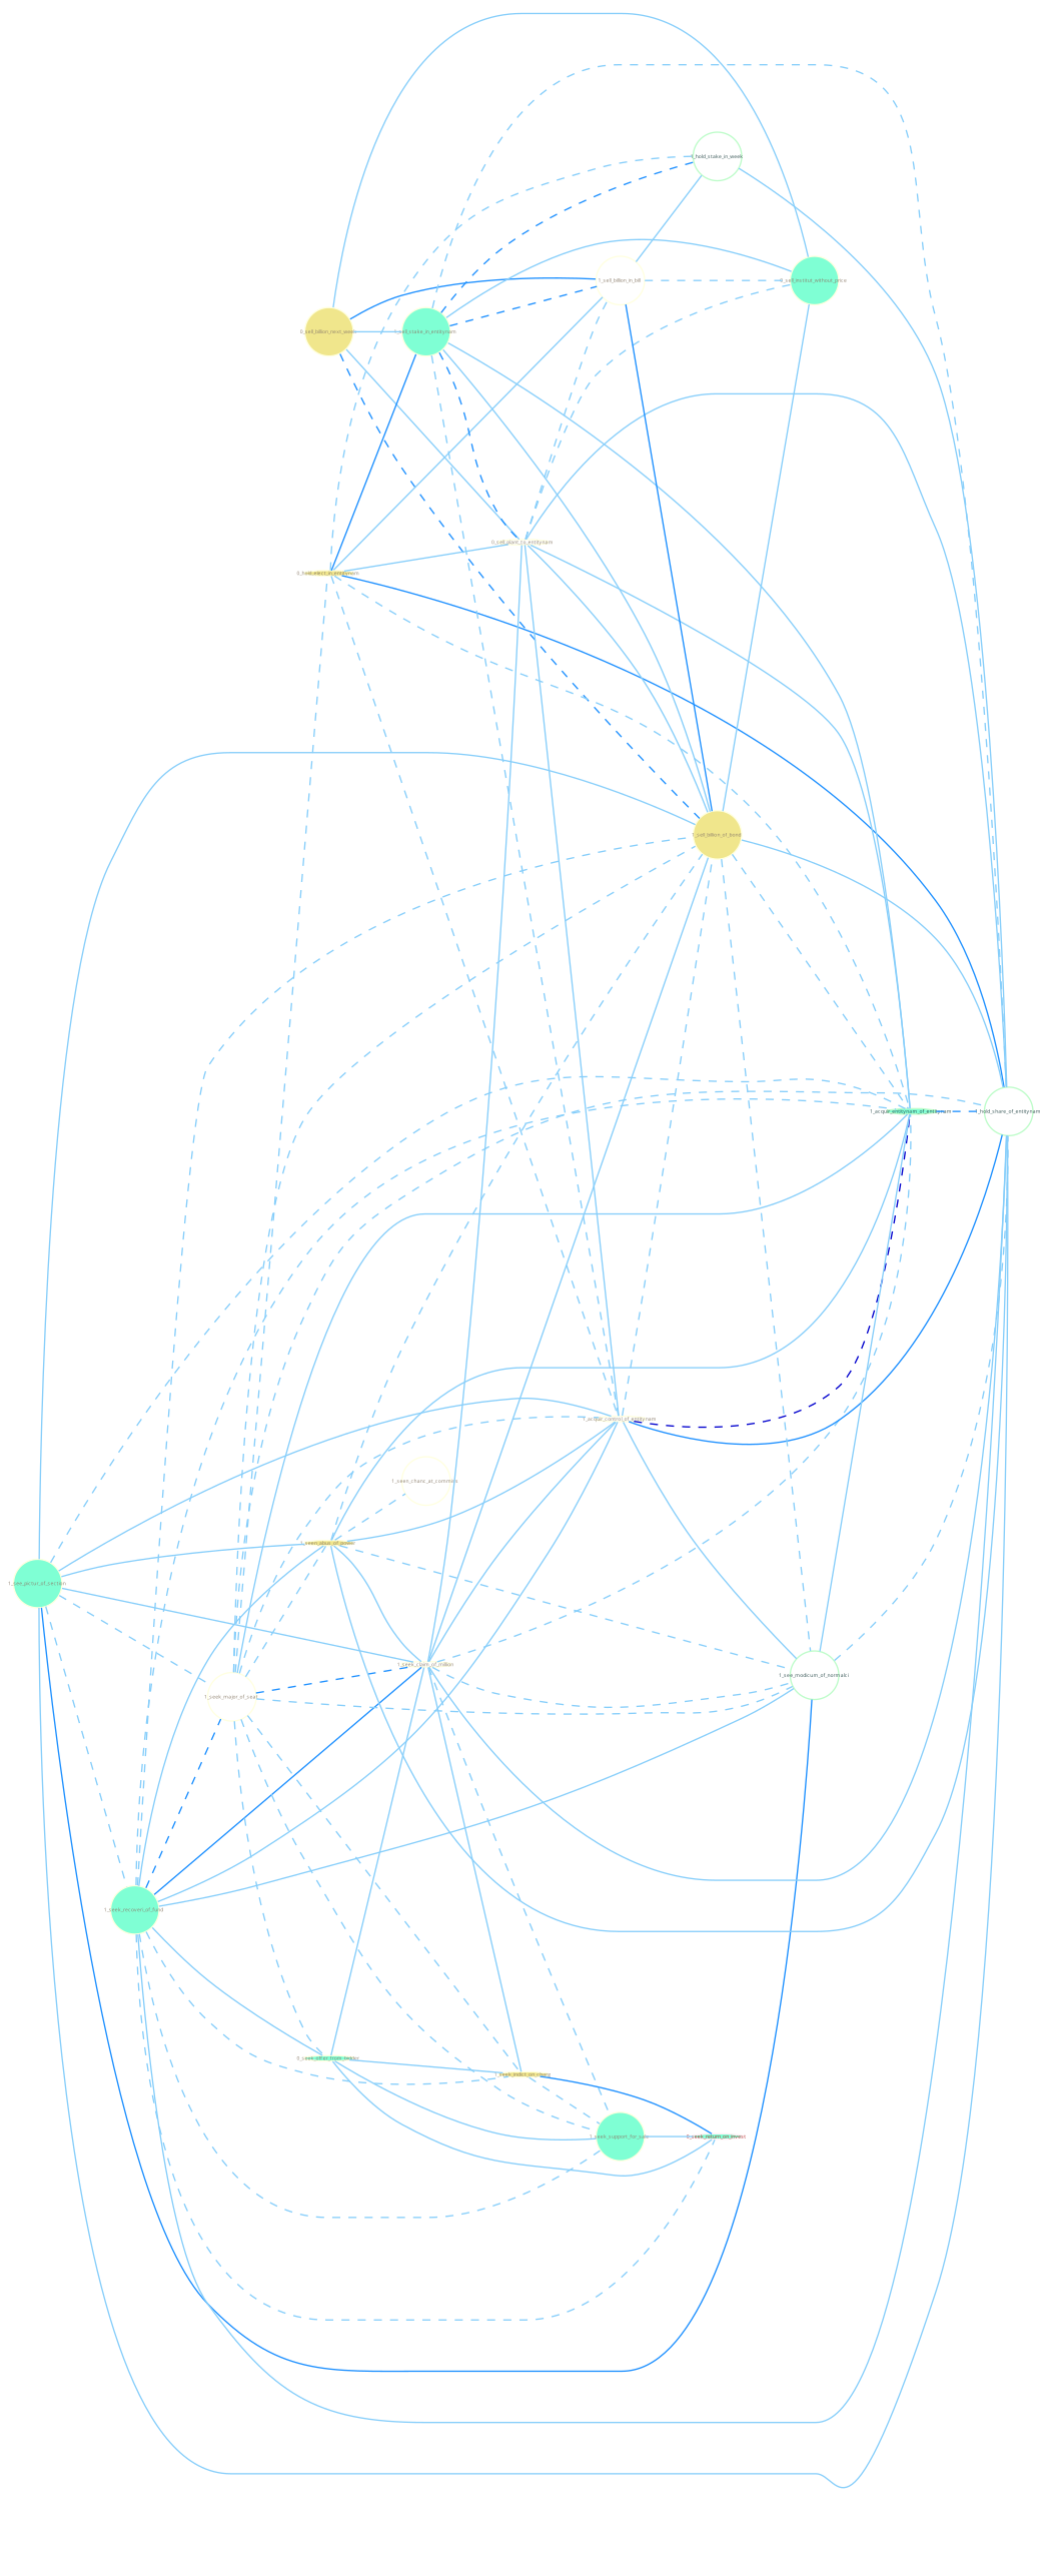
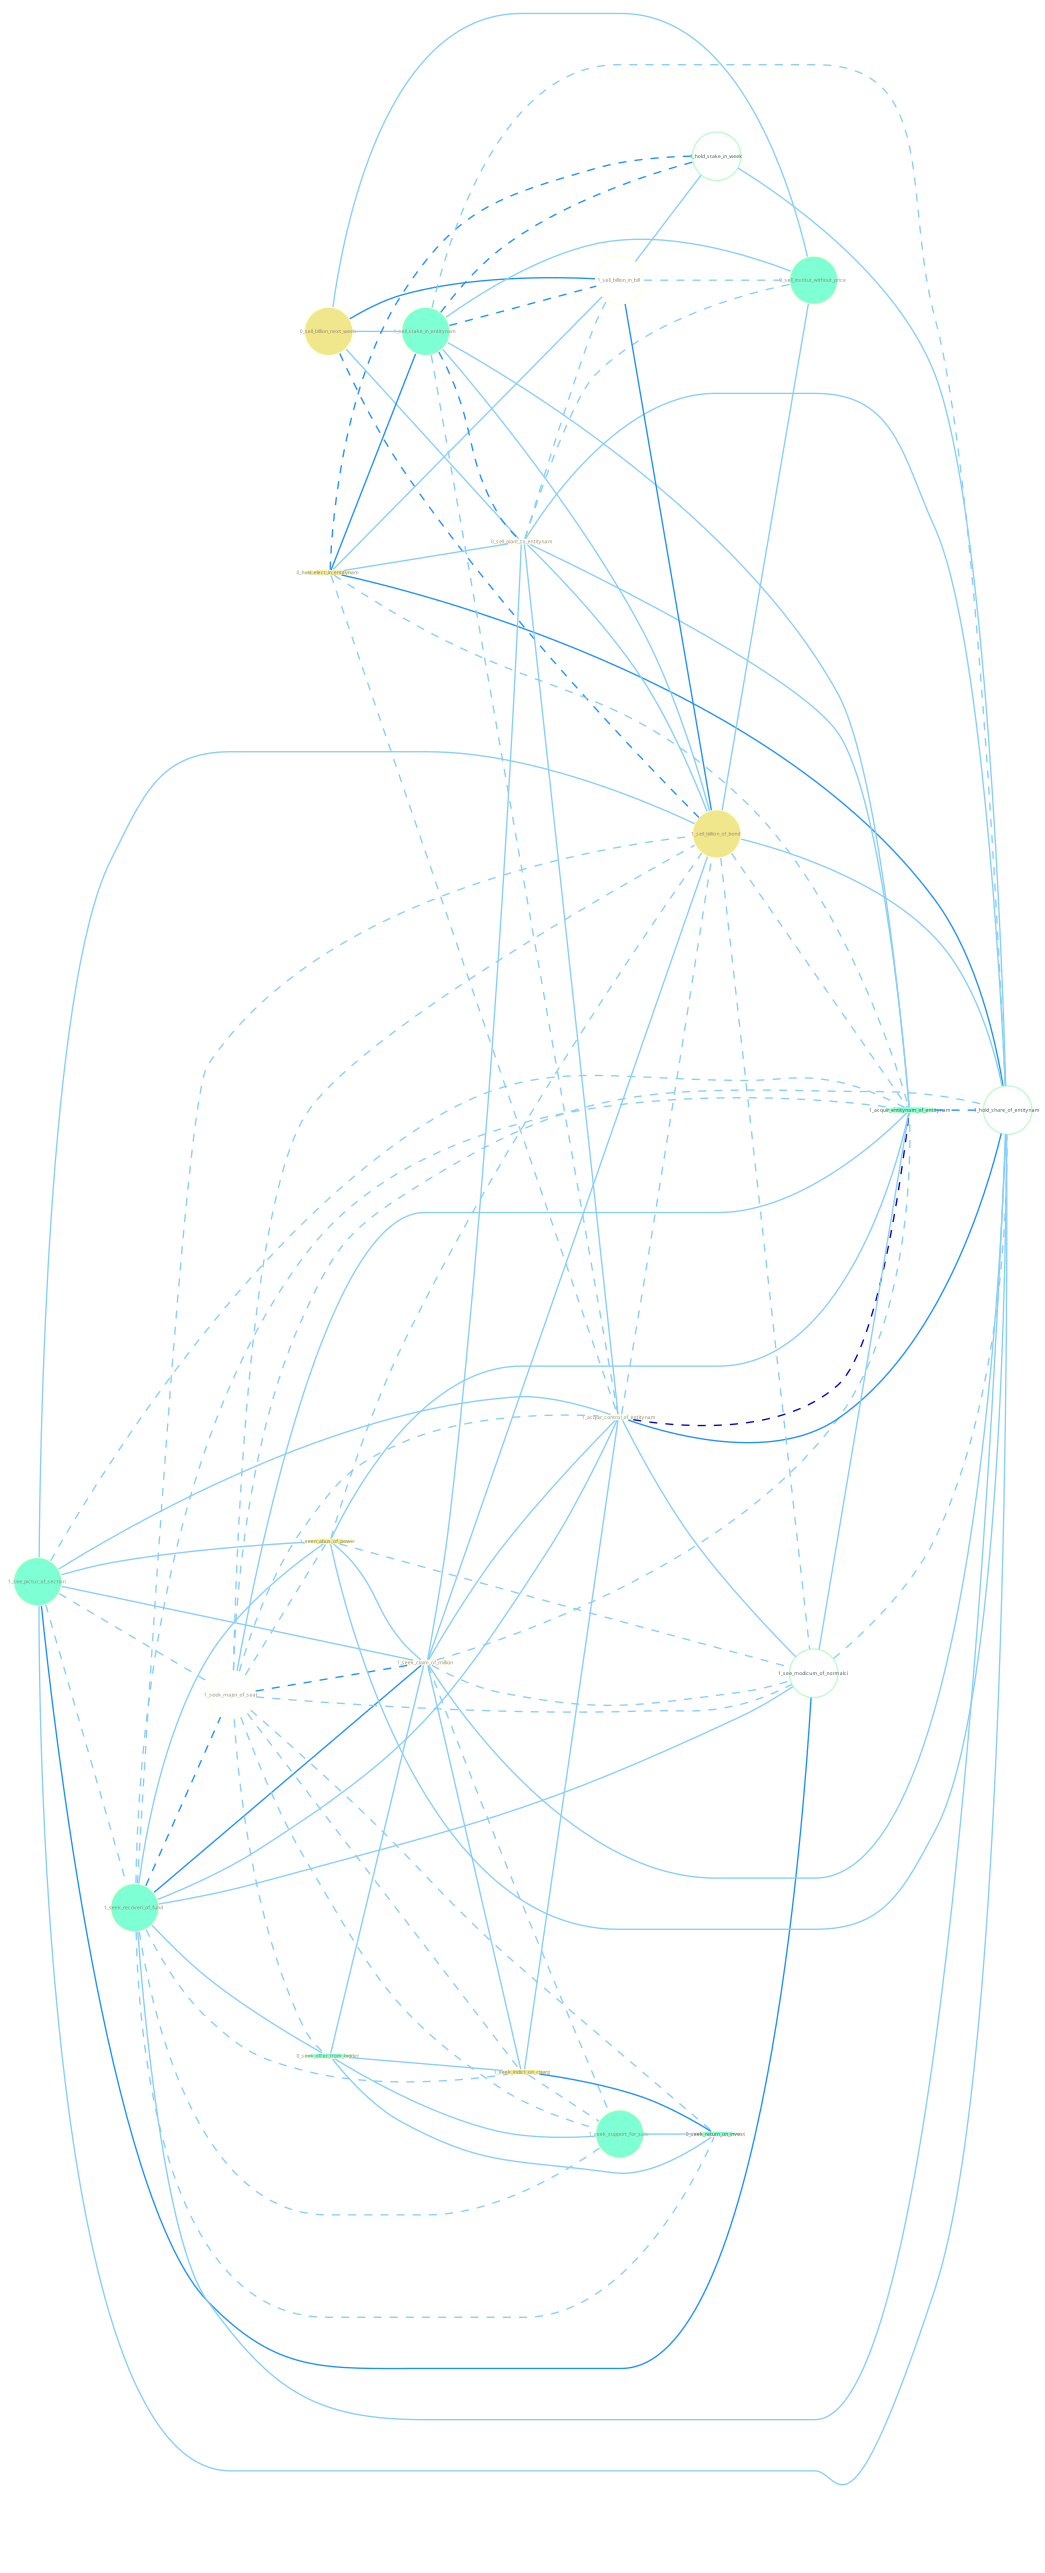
  graph {
    fontname="Open Sans"
    rankdir=LR
    node [color="#ffffe0" fillcolor=white fixedsize=true fontcolor="#8b7d6b" fontname="Open Sans" fontsize=4 shape=circle style=filled]
    edge [color="#87cefa" fontname="Open Sans" style=solid w=1]
    "0_sell_billion_next_week " [fillcolor=khaki height=.06 width=.5]
    "0_hold_elect_in_entitynam " [fillcolor=khaki height=.06 shape=octagon width=.5]
    "1_sell_stake_in_entitynam " [fillcolor=aquamarine height=.06 width=.5]
    "1_see_pictur_of_section " [fillcolor=aquamarine height=.06 width=.5]
    "1_seek_recoveri_of_fund " [fillcolor=aquamarine height=.06 width=.5]
    "1_seek_major_of_seat " [height=.06 width=.5]
    "0_seek_offer_from_bidder " [fillcolor=aquamarine height=.06 shape=octagon width=.5]
    "1_seen_abus_of_power " [fillcolor=khaki height=.06 shape=octagon width=.5]
    "1_seek_claim_of_million " [height=.06 shape=octagon width=.5]
    "0_sell_plant_to_entitynam " [height=.06 shape=octagon width=.5]
-   "1_seen_chanc_at_commiss " [height=.06 width=.5]
    "1_seek_indict_on_charg " [fillcolor=khaki height=.06 shape=octagon width=.5]
    "1_seek_support_for_sale " [fillcolor=aquamarine height=.06 width=.5]
    "1_sell_billion_in_bill " [height=.06 width=.5]
    "1_acquir_control_of_entitynam " [height=.06 shape=octagon width=.5]
    "1_sell_billion_of_bond " [fillcolor=khaki height=.06 width=.5]
    "0_sell_institut_without_price " [fillcolor=aquamarine height=.06 width=.5]
    "0_seek_return_on_invest " [color="#fff0f5" fillcolor=aquamarine fontcolor="#b22222" height=.06 shape=octagon width=.5]
    n19 [color="#BDFCC9" fontcolor="#2f4f4f" height=.06 label="1_hold_stake_in_week" width=.5]
    "1_acquir_entitynam_of_entitynam " [color="#BDFCC9" fillcolor=aquamarine fontcolor="#2f4f4f" height=.06 shape=octagon width=.5]
    "1_hold_share_of_entitynam " [color="#BDFCC9" fontcolor="#2f4f4f" height=.06 width=.5]
    "1_see_modicum_of_normalci " [color="#BDFCC9" fontcolor="#2f4f4f" height=.06 width=.5]
    subgraph sub_1 {
      "0_sell_billion_next_week "
      "0_hold_elect_in_entitynam "
      "1_sell_stake_in_entitynam "
      "1_see_pictur_of_section "
      "1_seek_recoveri_of_fund "
      "1_seek_major_of_seat "
      "0_seek_offer_from_bidder "
      "1_seen_abus_of_power "
      "1_seek_claim_of_million "
      "0_sell_plant_to_entitynam "
-     "1_seen_chanc_at_commiss "
      "1_seek_indict_on_charg "
      "1_seek_support_for_sale "
      "1_sell_billion_in_bill "
      "1_acquir_control_of_entitynam "
      "1_sell_billion_of_bond "
      "0_sell_institut_without_price "
    }
    subgraph sub_2 {
      "0_seek_return_on_invest "
    }
    "0_sell_billion_next_week " -- "1_sell_stake_in_entitynam "
    "0_sell_billion_next_week " -- "0_sell_plant_to_entitynam "
    "0_sell_billion_next_week " -- "1_sell_billion_in_bill " [color="#1e90ff" w=2]
    "0_sell_billion_next_week " -- "1_sell_billion_of_bond " [color="#1e90ff" style=dashed w=2]
    "0_sell_billion_next_week " -- "0_sell_institut_without_price "
    "0_hold_elect_in_entitynam " -- "1_sell_stake_in_entitynam " [color="#1e90ff" w=2]
    "0_hold_elect_in_entitynam " -- "0_sell_plant_to_entitynam "
    "0_hold_elect_in_entitynam " -- "1_sell_billion_in_bill "
    "0_hold_elect_in_entitynam " -- "1_acquir_control_of_entitynam " [style=dashed]
-   "0_hold_elect_in_entitynam " -- n19 [style=dashed w=2]
+   "0_hold_elect_in_entitynam " -- n19 [color="#1e90ff" style=dashed w=2]
    "0_hold_elect_in_entitynam " -- "1_acquir_entitynam_of_entitynam " [style=dashed]
    "0_hold_elect_in_entitynam " -- "1_hold_share_of_entitynam " [color="#1e90ff" w=2]
    "1_sell_stake_in_entitynam " -- "0_sell_plant_to_entitynam " [color="#1e90ff" style=dashed w=2]
    "1_sell_stake_in_entitynam " -- "1_sell_billion_in_bill " [color="#1e90ff" style=dashed w=2]
    "1_sell_stake_in_entitynam " -- "1_acquir_control_of_entitynam " [style=dashed]
    "1_sell_stake_in_entitynam " -- "1_sell_billion_of_bond "
    "1_sell_stake_in_entitynam " -- "0_sell_institut_without_price "
    "1_sell_stake_in_entitynam " -- n19 [color="#1e90ff" style=dashed w=2]
    "1_sell_stake_in_entitynam " -- "1_acquir_entitynam_of_entitynam "
    "1_sell_stake_in_entitynam " -- "1_hold_share_of_entitynam " [style=dashed]
    "1_see_pictur_of_section " -- "1_seek_recoveri_of_fund " [style=dashed]
    "1_see_pictur_of_section " -- "1_seek_major_of_seat " [style=dashed]
    "1_see_pictur_of_section " -- "1_seen_abus_of_power "
    "1_see_pictur_of_section " -- "1_seek_claim_of_million "
    "1_see_pictur_of_section " -- "1_acquir_control_of_entitynam "
    "1_see_pictur_of_section " -- "1_sell_billion_of_bond "
    "1_see_pictur_of_section " -- "1_acquir_entitynam_of_entitynam " [style=dashed]
    "1_see_pictur_of_section " -- "1_hold_share_of_entitynam "
    "1_see_pictur_of_section " -- "1_see_modicum_of_normalci " [color="#1e90ff" w=2]
    "1_seek_recoveri_of_fund " -- "1_seek_major_of_seat " [color="#1e90ff" style=dashed w=2]
    "1_seek_recoveri_of_fund " -- "0_seek_offer_from_bidder "
    "1_seek_recoveri_of_fund " -- "1_seen_abus_of_power "
    "1_seek_recoveri_of_fund " -- "1_seek_claim_of_million " [color="#1e90ff" w=2]
    "1_seek_recoveri_of_fund " -- "1_seek_indict_on_charg " [style=dashed]
    "1_seek_recoveri_of_fund " -- "1_seek_support_for_sale " [style=dashed]
    "1_seek_recoveri_of_fund " -- "1_acquir_control_of_entitynam "
    "1_seek_recoveri_of_fund " -- "1_sell_billion_of_bond " [style=dashed]
    "1_seek_recoveri_of_fund " -- "0_seek_return_on_invest " [style=dashed]
    "1_seek_recoveri_of_fund " -- "1_acquir_entitynam_of_entitynam " [style=dashed]
    "1_seek_recoveri_of_fund " -- "1_hold_share_of_entitynam "
    "1_seek_recoveri_of_fund " -- "1_see_modicum_of_normalci "
    "1_seek_major_of_seat " -- "0_seek_offer_from_bidder " [style=dashed]
    "1_seek_major_of_seat " -- "1_seen_abus_of_power " [style=dashed]
    "1_seek_major_of_seat " -- "1_seek_claim_of_million " [color="#1e90ff" style=dashed w=2]
    "1_seek_major_of_seat " -- "1_seek_indict_on_charg " [style=dashed]
    "1_seek_major_of_seat " -- "1_seek_support_for_sale " [style=dashed]
    "1_seek_major_of_seat " -- "1_acquir_control_of_entitynam " [style=dashed]
    "1_seek_major_of_seat " -- "1_sell_billion_of_bond " [style=dashed]
-   "1_seek_major_of_seat " -- "0_hold_elect_in_entitynam " [style=dashed]
+   "1_seek_major_of_seat " -- "0_seek_return_on_invest " [style=dashed]
    "1_seek_major_of_seat " -- "1_acquir_entitynam_of_entitynam "
    "1_seek_major_of_seat " -- "1_hold_share_of_entitynam " [style=dashed]
    "1_seek_major_of_seat " -- "1_see_modicum_of_normalci " [style=dashed]
    "0_seek_offer_from_bidder " -- "1_seek_claim_of_million "
    "0_seek_offer_from_bidder " -- "1_seek_indict_on_charg "
    "0_seek_offer_from_bidder " -- "1_seek_support_for_sale "
    "0_seek_offer_from_bidder " -- "0_seek_return_on_invest "
    "1_seen_abus_of_power " -- "1_seek_claim_of_million "
-   "1_seen_abus_of_power " -- "1_seen_chanc_at_commiss " [style=dashed]
-   "1_seen_abus_of_power " -- "1_acquir_control_of_entitynam "
+   "1_seek_indict_on_charg " -- "1_acquir_control_of_entitynam "
    "1_seen_abus_of_power " -- "1_sell_billion_of_bond " [style=dashed]
    "1_seen_abus_of_power " -- "1_acquir_entitynam_of_entitynam "
    "1_seen_abus_of_power " -- "1_hold_share_of_entitynam "
    "1_seen_abus_of_power " -- "1_see_modicum_of_normalci " [style=dashed]
    "1_seek_claim_of_million " -- "0_sell_plant_to_entitynam "
    "1_seek_claim_of_million " -- "1_seek_indict_on_charg "
    "1_seek_claim_of_million " -- "1_seek_support_for_sale " [style=dashed]
    "1_seek_claim_of_million " -- "1_acquir_control_of_entitynam "
    "1_seek_claim_of_million " -- "1_sell_billion_of_bond "
    "1_seek_claim_of_million " -- "1_acquir_entitynam_of_entitynam " [style=dashed]
    "1_seek_claim_of_million " -- "1_hold_share_of_entitynam "
    "1_seek_claim_of_million " -- "1_see_modicum_of_normalci " [style=dashed]
    "0_sell_plant_to_entitynam " -- "1_sell_billion_in_bill " [style=dashed]
    "0_sell_plant_to_entitynam " -- "1_acquir_control_of_entitynam "
    "0_sell_plant_to_entitynam " -- "1_sell_billion_of_bond "
    "0_sell_plant_to_entitynam " -- "0_sell_institut_without_price " [style=dashed]
    "0_sell_plant_to_entitynam " -- "1_acquir_entitynam_of_entitynam "
    "0_sell_plant_to_entitynam " -- "1_hold_share_of_entitynam "
    "1_seek_indict_on_charg " -- "1_seek_support_for_sale " [style=dashed]
    "1_seek_indict_on_charg " -- "0_seek_return_on_invest " [color="#1e90ff" w=2]
    "1_seek_support_for_sale " -- "0_seek_return_on_invest "
    "1_sell_billion_in_bill " -- "1_sell_billion_of_bond " [color="#1e90ff" w=2]
    "1_sell_billion_in_bill " -- "0_sell_institut_without_price " [style=dashed]
    "1_sell_billion_in_bill " -- n19
    "1_acquir_control_of_entitynam " -- "1_sell_billion_of_bond " [style=dashed]
    "1_acquir_control_of_entitynam " -- "1_acquir_entitynam_of_entitynam " [color="#0000cd" style=dashed w=3]
    "1_acquir_control_of_entitynam " -- "1_hold_share_of_entitynam " [color="#1e90ff" w=2]
    "1_acquir_control_of_entitynam " -- "1_see_modicum_of_normalci "
    "1_sell_billion_of_bond " -- "0_sell_institut_without_price "
    "1_sell_billion_of_bond " -- "1_acquir_entitynam_of_entitynam " [style=dashed]
    "1_sell_billion_of_bond " -- "1_hold_share_of_entitynam "
    "1_sell_billion_of_bond " -- "1_see_modicum_of_normalci " [style=dashed]
    n19 -- "1_hold_share_of_entitynam "
    "1_acquir_entitynam_of_entitynam " -- "1_hold_share_of_entitynam " [color="#1e90ff" style=dashed w=2]
    "1_see_modicum_of_normalci " -- "1_acquir_entitynam_of_entitynam "
    "1_see_modicum_of_normalci " -- "1_hold_share_of_entitynam " [style=dashed]
  }
